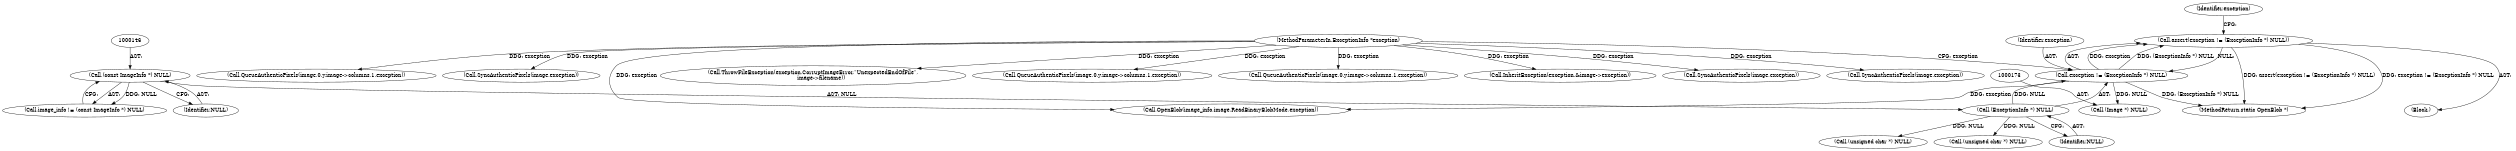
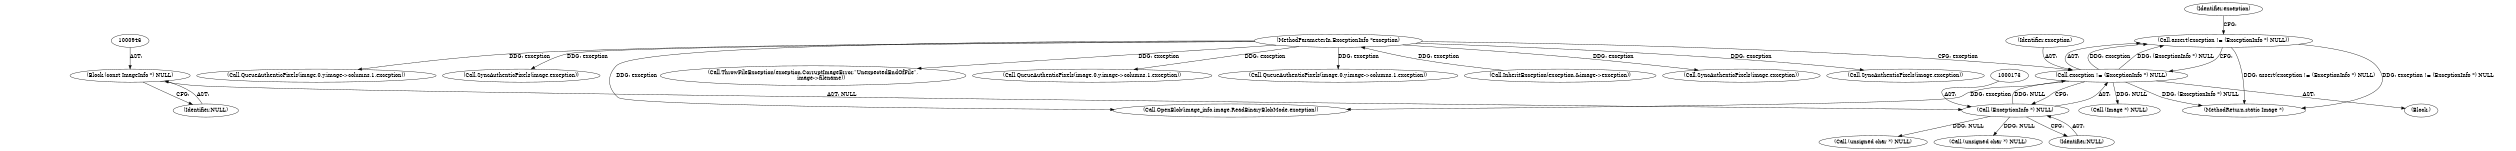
  digraph {
    n1 [label="(Call,assert(exception != (ExceptionInfo *) NULL))"]
    n2 [label="(Call,exception != (ExceptionInfo *) NULL)"]
    n3 [label="(Block,)"]
-   n4 [label="(MethodReturn,static OpenBlob *)"]
+   n4 [label="(MethodReturn,static Image *)"]
    n5 [label="(Call,(ExceptionInfo *) NULL)"]
    n6 [label="(Call,OpenBlob(image_info,image,ReadBinaryBlobMode,exception))"]
    n7 [label="(Call,(Image *) NULL)"]
    n8 [label="(Call,(unsigned char *) NULL)"]
    n9 [label="(Call,(unsigned char *) NULL)"]
    n10 [label="(Identifier,NULL)"]
    n11 [label="(MethodParameterIn,ExceptionInfo *exception)"]
    n12 [label="(Call,QueueAuthenticPixels(image,0,y,image->columns,1,exception))"]
    n13 [label="(Call,QueueAuthenticPixels(image,0,y,image->columns,1,exception))"]
    n14 [label="(Call,SyncAuthenticPixels(image,exception))"]
    n15 [label="(Call,SyncAuthenticPixels(image,exception))"]
    n16 [label="(Call,QueueAuthenticPixels(image,0,y,image->columns,1,exception))"]
    n17 [label="(Call,SyncAuthenticPixels(image,exception))"]
    n18 [label="(Call,InheritException(exception,&image->exception))"]
    n19 [label="(Call,ThrowFileException(exception,CorruptImageError,\"UnexpectedEndOfFile\",\n          image->filename))"]
-   n20 [label="(Call,(const ImageInfo *) NULL)"]
+   n20 [label="(Block,(const ImageInfo *) NULL)"]
    n21 [label="(Identifier,NULL)"]
-   n22 [label="(Call,image_info != (const ImageInfo *) NULL)"]
    n23 [label="(Identifier,exception)"]
    n24 [label="(Identifier,exception)"]
    1000173
-   1000146
-   n1 -> n2 [label="NULL: "]
-   n1 -> n3 [label="AST: "]
+   1000146 [label=1000946]
+   n1 -> n2 [label="CFG: "]
+   n2 -> n3 [label="AST: "]
    n1 -> n4 [label="DDG: assert(exception != (ExceptionInfo *) NULL)"]
    n1 -> n4 [label="DDG: exception != (ExceptionInfo *) NULL"]
    n2 -> n1 [label="AST: "]
    n2 -> n1 [label="DDG: exception"]
    n2 -> n1 [label="DDG: (ExceptionInfo *) NULL"]
    n2 -> n4 [label="DDG: (ExceptionInfo *) NULL"]
+   n2 -> n5 [label="CFG: "]
    n2 -> n6 [label="DDG: exception"]
    n2 -> n7 [label="DDG: NULL"]
    n5 -> n2 [label="AST: "]
    n5 -> n2 [label="DDG: NULL"]
    n5 -> n8 [label="DDG: NULL"]
    n5 -> n9 [label="DDG: NULL"]
    n5 -> n10 [label="CFG: "]
    n10 -> n5 [label="AST: "]
    n11 -> n2 [label="CFG: exception"]
    n11 -> n6 [label="DDG: exception"]
    n11 -> n12 [label="DDG: exception"]
    n11 -> n13 [label="DDG: exception"]
    n11 -> n14 [label="DDG: exception"]
    n11 -> n15 [label="DDG: exception"]
    n11 -> n16 [label="DDG: exception"]
    n11 -> n17 [label="DDG: exception"]
-   n11 -> n18 [label="DDG: exception"]
+   n18 -> n11 [label="DDG: exception"]
    n11 -> n19 [label="DDG: exception"]
    n20 -> n5 [label="AST: NULL"]
    n20 -> n21 [label="CFG: "]
-   n20 -> n22 [label="AST: "]
-   n20 -> n22 [label="DDG: NULL"]
    n21 -> n20 [label="AST: "]
-   n22 -> n20 [label="CFG: "]
    n23 -> n1 [label="CFG: "]
    n24 -> n2 [label="AST: "]
-   1000173 -> n7 [label="AST: "]
+   1000173 -> n5 [label="AST: "]
    1000146 -> n20 [label="AST: "]
  }
